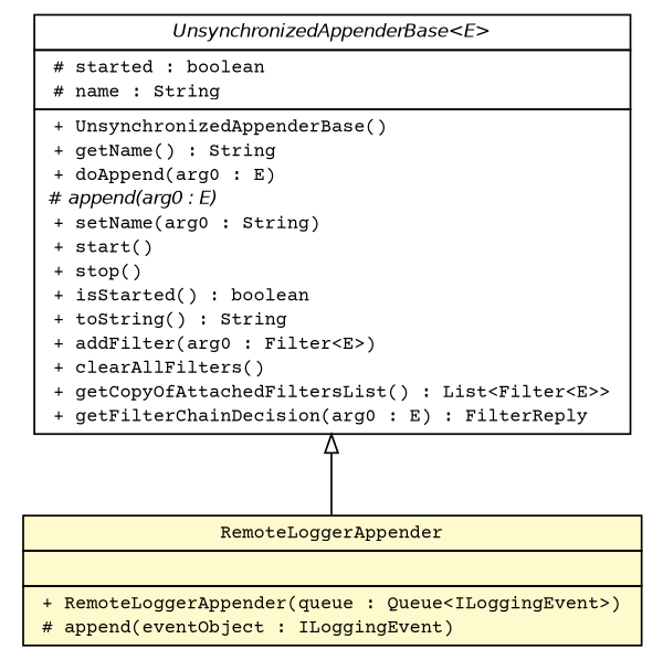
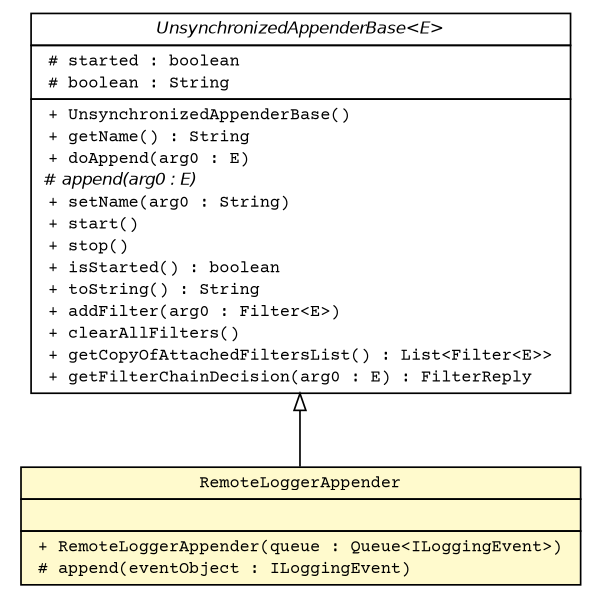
  digraph {
    nodesep=0.25
    ranksep=0.5
    fontname="Courier Prime"
    node [fontcolor=black fontname="Courier Prime" fontsize=10.0 shape=plaintext]
    n1 [label=<<table title="sorcer.platform.logger.RemoteLoggerAppender" border="0" cellborder="1" cellspacing="0" cellpadding="2" port="p" bgcolor="lemonChiffon" href="./RemoteLoggerAppender.html"> 		<tr><td><table border="0" cellspacing="0" cellpadding="1"> <tr><td align="center" balign="center"> RemoteLoggerAppender </td></tr> 		</table></td></tr> 		<tr><td><table border="0" cellspacing="0" cellpadding="1"> <tr><td align="left" balign="left">  </td></tr> 		</table></td></tr> 		<tr><td><table border="0" cellspacing="0" cellpadding="1"> <tr><td align="left" balign="left"> + RemoteLoggerAppender(queue : Queue&lt;ILoggingEvent&gt;) </td></tr> <tr><td align="left" balign="left"> # append(eventObject : ILoggingEvent) </td></tr> 		</table></td></tr> 		</table>>]
-   n2 [label=<<table title="ch.qos.logback.core.UnsynchronizedAppenderBase" border="0" cellborder="1" cellspacing="0" cellpadding="2" port="p"> 		<tr><td><table border="0" cellspacing="0" cellpadding="1"> <tr><td align="center" balign="center"><font face="Helvetica-Oblique"> UnsynchronizedAppenderBase&lt;E&gt; </font></td></tr> 		</table></td></tr> 		<tr><td><table border="0" cellspacing="0" cellpadding="1"> <tr><td align="left" balign="left"> # started : boolean </td></tr> <tr><td align="left" balign="left"> # name : String </td></tr> 		</table></td></tr> 		<tr><td><table border="0" cellspacing="0" cellpadding="1"> <tr><td align="left" balign="left"> + UnsynchronizedAppenderBase() </td></tr> <tr><td align="left" balign="left"> + getName() : String </td></tr> <tr><td align="left" balign="left"> + doAppend(arg0 : E) </td></tr> <tr><td align="left" balign="left"><font face="Helvetica-Oblique" point-size="10.0"> # append(arg0 : E) </font></td></tr> <tr><td align="left" balign="left"> + setName(arg0 : String) </td></tr> <tr><td align="left" balign="left"> + start() </td></tr> <tr><td align="left" balign="left"> + stop() </td></tr> <tr><td align="left" balign="left"> + isStarted() : boolean </td></tr> <tr><td align="left" balign="left"> + toString() : String </td></tr> <tr><td align="left" balign="left"> + addFilter(arg0 : Filter&lt;E&gt;) </td></tr> <tr><td align="left" balign="left"> + clearAllFilters() </td></tr> <tr><td align="left" balign="left"> + getCopyOfAttachedFiltersList() : List&lt;Filter&lt;E&gt;&gt; </td></tr> <tr><td align="left" balign="left"> + getFilterChainDecision(arg0 : E) : FilterReply </td></tr> 		</table></td></tr> 		</table>>]
+   n2 [label=<<table title="ch.qos.logback.core.UnsynchronizedAppenderBase" border="0" cellborder="1" cellspacing="0" cellpadding="2" port="p"> 		<tr><td><table border="0" cellspacing="0" cellpadding="1"> <tr><td align="center" balign="center"><font face="Helvetica-Oblique"> UnsynchronizedAppenderBase&lt;E&gt; </font></td></tr> 		</table></td></tr> 		<tr><td><table border="0" cellspacing="0" cellpadding="1"> <tr><td align="left" balign="left"> # started : boolean </td></tr> <tr><td align="left" balign="left"> # boolean : String </td></tr> 		</table></td></tr> 		<tr><td><table border="0" cellspacing="0" cellpadding="1"> <tr><td align="left" balign="left"> + UnsynchronizedAppenderBase() </td></tr> <tr><td align="left" balign="left"> + getName() : String </td></tr> <tr><td align="left" balign="left"> + doAppend(arg0 : E) </td></tr> <tr><td align="left" balign="left"><font face="Helvetica-Oblique" point-size="10.0"> # append(arg0 : E) </font></td></tr> <tr><td align="left" balign="left"> + setName(arg0 : String) </td></tr> <tr><td align="left" balign="left"> + start() </td></tr> <tr><td align="left" balign="left"> + stop() </td></tr> <tr><td align="left" balign="left"> + isStarted() : boolean </td></tr> <tr><td align="left" balign="left"> + toString() : String </td></tr> <tr><td align="left" balign="left"> + addFilter(arg0 : Filter&lt;E&gt;) </td></tr> <tr><td align="left" balign="left"> + clearAllFilters() </td></tr> <tr><td align="left" balign="left"> + getCopyOfAttachedFiltersList() : List&lt;Filter&lt;E&gt;&gt; </td></tr> <tr><td align="left" balign="left"> + getFilterChainDecision(arg0 : E) : FilterReply </td></tr> 		</table></td></tr> 		</table>>]
    n2 -> n1 [arrowtail=empty dir=back fontname="Courier Prime" fontsize=10 headport=p labelfontname=Helvetica labelfontsize=10 tailport=p]
  }
